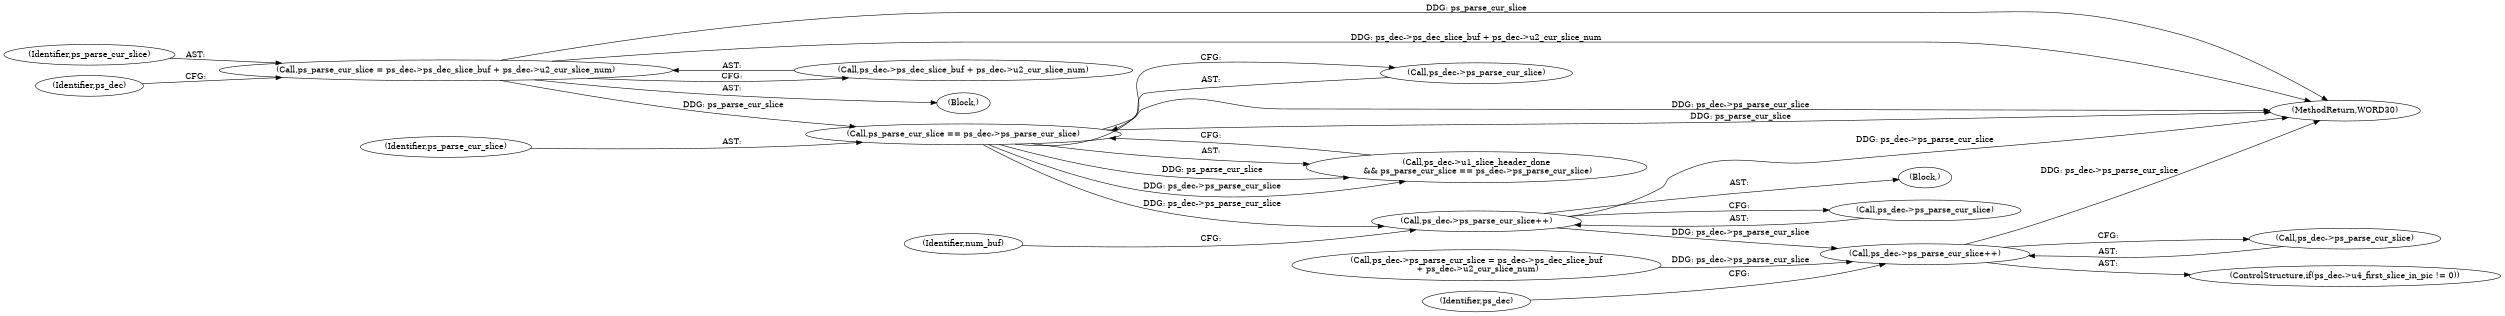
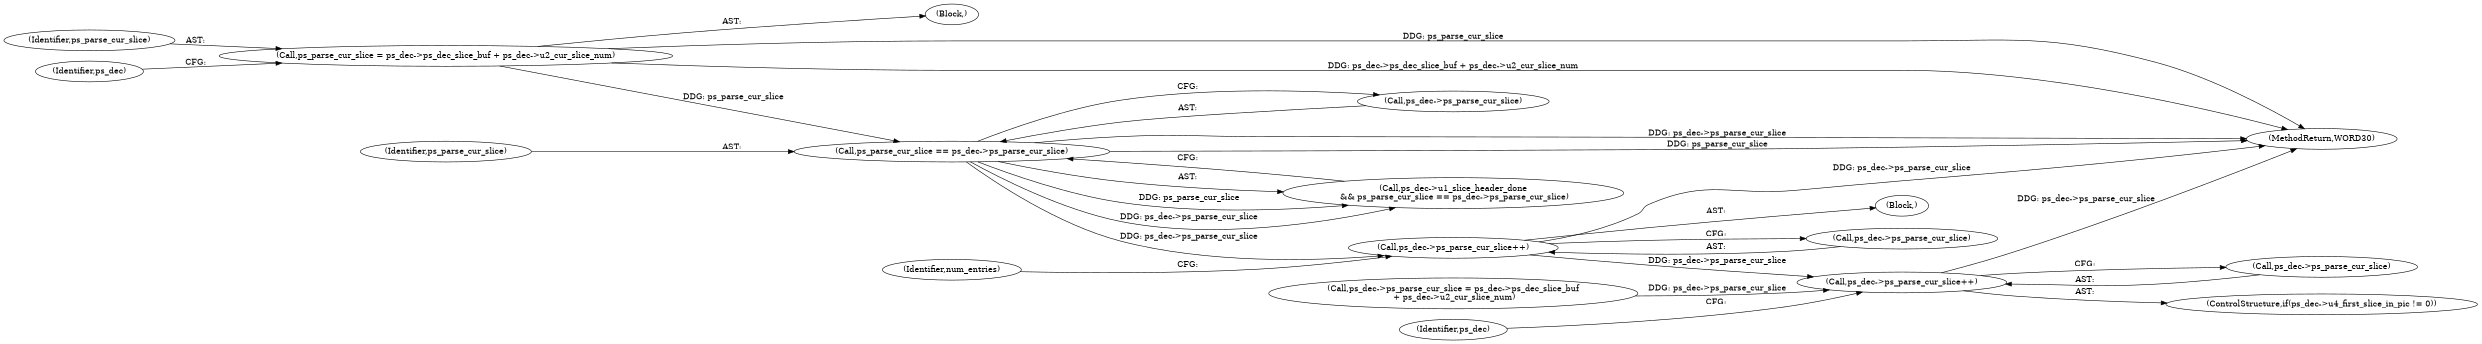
  digraph {
    rankdir=LR
    n1 [label="(Call,ps_dec->ps_parse_cur_slice++)"]
    n2 [label="(Call,ps_dec->ps_parse_cur_slice++)"]
    n3 [label="(MethodReturn,WORD30)"]
    n4 [label="(Block,)"]
    n5 [label="(Call,ps_dec->ps_parse_cur_slice)"]
    n6 [label="(ControlStructure,if(ps_dec->u4_first_slice_in_pic != 0))"]
    n7 [label="(Call,ps_dec->ps_parse_cur_slice)"]
    n8 [label="(Call,ps_parse_cur_slice == ps_dec->ps_parse_cur_slice)"]
    n9 [label="(Call,ps_dec->u1_slice_header_done\n && ps_parse_cur_slice == ps_dec->ps_parse_cur_slice)"]
    n10 [label="(Call,ps_dec->ps_parse_cur_slice)"]
    n11 [label="(Call,ps_parse_cur_slice = ps_dec->ps_dec_slice_buf + ps_dec->u2_cur_slice_num)"]
    n12 [label="(Block,)"]
-   n13 [label="(Call,ps_dec->ps_dec_slice_buf + ps_dec->u2_cur_slice_num)"]
    n14 [label="(Identifier,ps_parse_cur_slice)"]
    n15 [label="(Identifier,ps_dec)"]
    n16 [label="(Call,ps_dec->ps_parse_cur_slice = ps_dec->ps_dec_slice_buf\n + ps_dec->u2_cur_slice_num)"]
    n17 [label="(Identifier,ps_dec)"]
-   n18 [label="(Identifier,num_buf)"]
+   n18 [label="(Identifier,num_entries)"]
    n19 [label="(Identifier,ps_parse_cur_slice)"]
    n1 -> n2 [label="DDG: ps_dec->ps_parse_cur_slice"]
    n1 -> n3 [label="DDG: ps_dec->ps_parse_cur_slice"]
    n1 -> n4 [label="AST: "]
    n1 -> n5 [label="CFG: "]
    n2 -> n3 [label="DDG: ps_dec->ps_parse_cur_slice"]
    n2 -> n6 [label="AST: "]
    n2 -> n7 [label="CFG: "]
    n5 -> n1 [label="AST: "]
    n7 -> n2 [label="AST: "]
    n8 -> n1 [label="DDG: ps_dec->ps_parse_cur_slice"]
    n8 -> n3 [label="DDG: ps_dec->ps_parse_cur_slice"]
    n8 -> n3 [label="DDG: ps_parse_cur_slice"]
    n8 -> n9 [label="AST: "]
    n8 -> n9 [label="DDG: ps_parse_cur_slice"]
    n8 -> n9 [label="DDG: ps_dec->ps_parse_cur_slice"]
    n8 -> n10 [label="CFG: "]
    n9 -> n8 [label="CFG: "]
    n10 -> n8 [label="AST: "]
    n11 -> n3 [label="DDG: ps_parse_cur_slice"]
    n11 -> n3 [label="DDG: ps_dec->ps_dec_slice_buf + ps_dec->u2_cur_slice_num"]
    n11 -> n8 [label="DDG: ps_parse_cur_slice"]
    n11 -> n12 [label="AST: "]
-   n11 -> n13 [label="CFG: "]
-   n13 -> n11 [label="AST: "]
    n14 -> n11 [label="AST: "]
    n15 -> n11 [label="CFG: "]
    n16 -> n2 [label="DDG: ps_dec->ps_parse_cur_slice"]
    n17 -> n2 [label="CFG: "]
    n18 -> n1 [label="CFG: "]
    n19 -> n8 [label="AST: "]
  }
